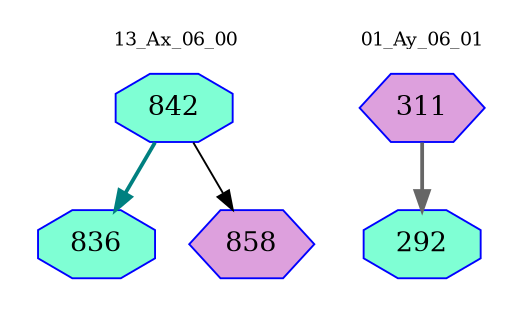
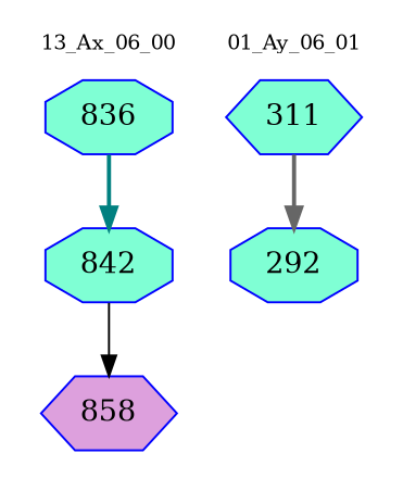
  digraph {
    node [color=blue fillcolor=aquamarine shape=octagon style=filled]
    edge [style=bold]
    n1 [label=842]
    n2 [label=836]
    n3 [fillcolor=plum label=858 shape=hexagon]
-   n4 [fillcolor=plum label=311 shape=hexagon]
+   n4 [label=311 shape=hexagon]
    n5 [label=292]
    subgraph cluster_1 {
      color=white
      fontsize=10
      label="13_Ax_06_00"
      n1
      n2
      n3
    }
    subgraph cluster_2 {
      color=white
      fontsize=10
      label="01_Ay_06_01"
      n4
      n5
    }
-   n1 -> n2 [color=teal]
+   n2 -> n1 [color=teal]
    n1 -> n3 [color=black style=solid]
    n4 -> n5 [color=gray40]
  }
